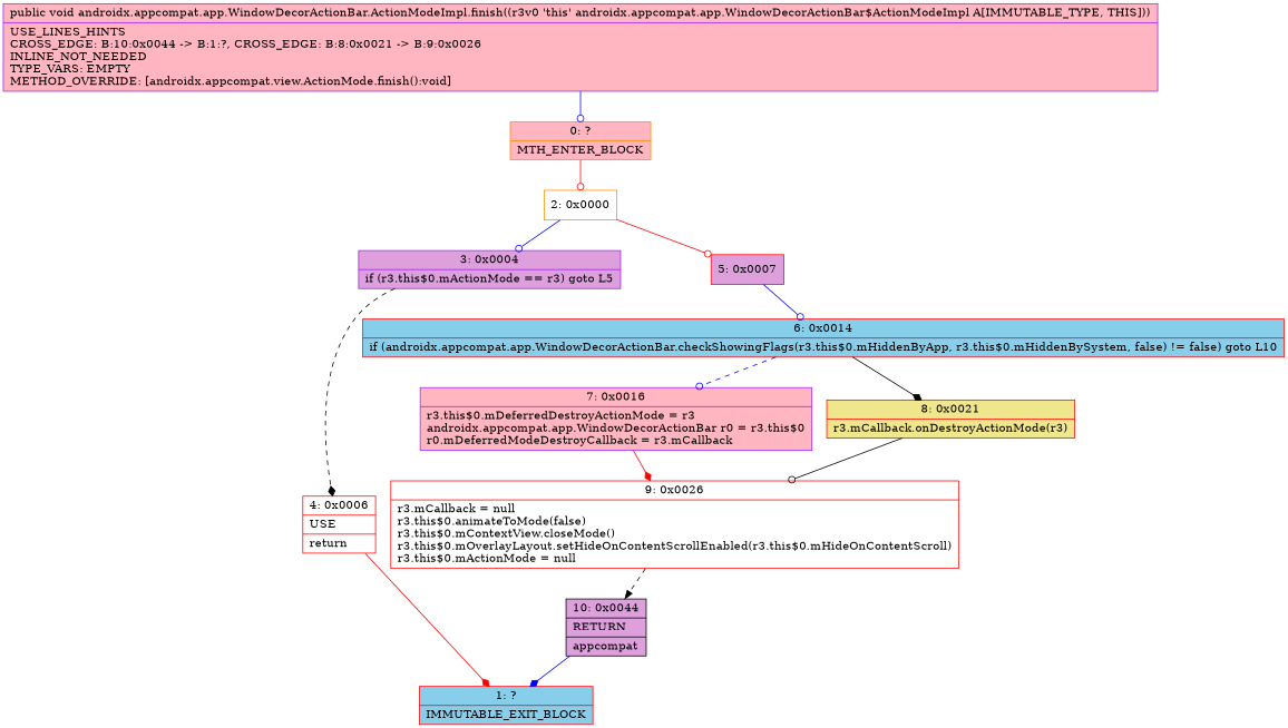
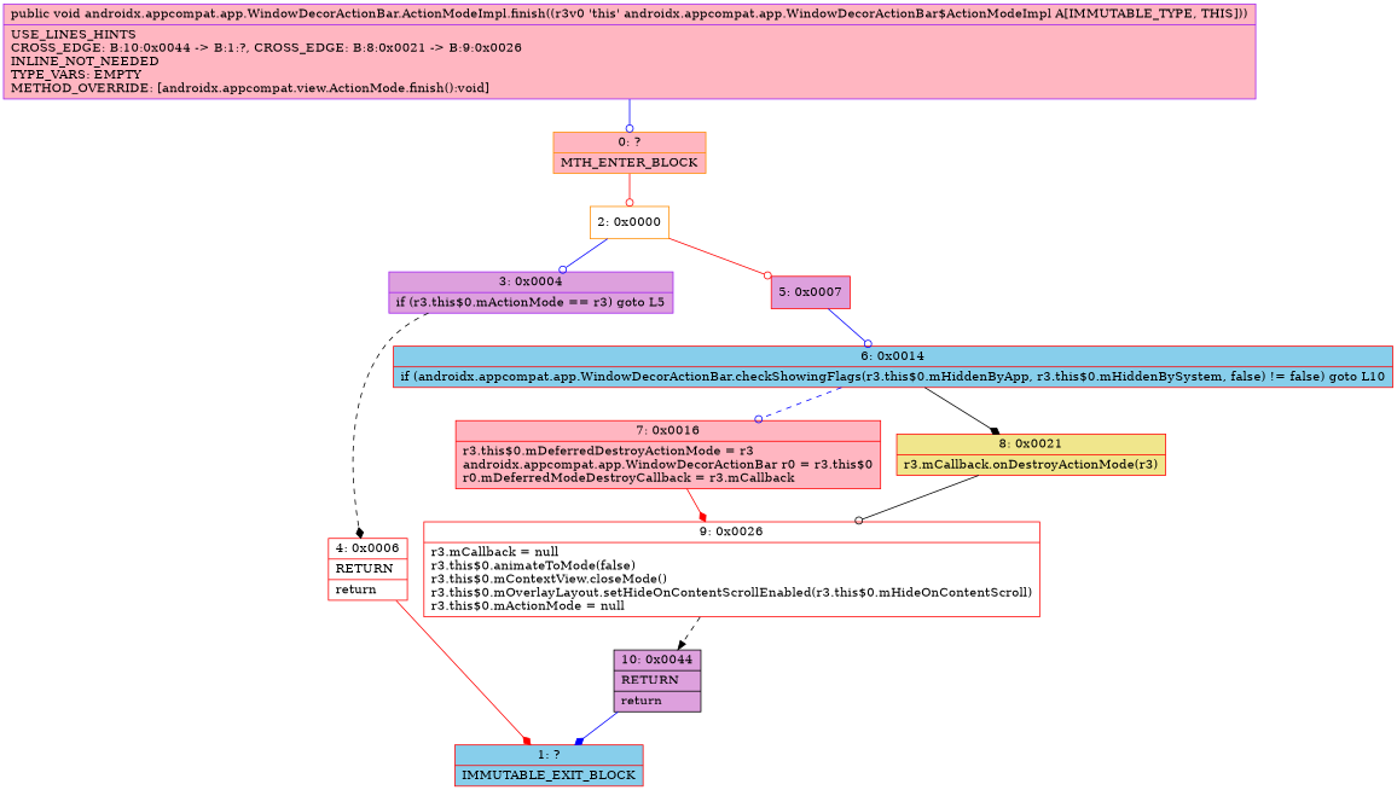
  digraph {
    node [color=red fillcolor=lightpink shape=record style=filled]
    edge [arrowhead=odot color=blue]
    n1 [color=darkorange label="{0\:\ ?|MTH_ENTER_BLOCK\l}"]
    n2 [color=darkorange fillcolor=white label="{2\:\ 0x0000}"]
    n3 [color=purple fillcolor=plum label="{3\:\ 0x0004|if (r3.this$0.mActionMode == r3) goto L5\l}"]
    n4 [fillcolor=plum label="{5\:\ 0x0007}"]
-   n5 [fillcolor=white label="{4\:\ 0x0006|USE\l|return\l}"]
+   n5 [fillcolor=white label="{4\:\ 0x0006|RETURN\l|return\l}"]
    n6 [fillcolor=skyblue label="{1\:\ ?|IMMUTABLE_EXIT_BLOCK\l}"]
    n7 [fillcolor=skyblue label="{6\:\ 0x0014|if (androidx.appcompat.app.WindowDecorActionBar.checkShowingFlags(r3.this$0.mHiddenByApp, r3.this$0.mHiddenBySystem, false) != false) goto L10\l}"]
-   n8 [color=purple label="{7\:\ 0x0016|r3.this$0.mDeferredDestroyActionMode = r3\landroidx.appcompat.app.WindowDecorActionBar r0 = r3.this$0\lr0.mDeferredModeDestroyCallback = r3.mCallback\l}"]
+   n8 [label="{7\:\ 0x0016|r3.this$0.mDeferredDestroyActionMode = r3\landroidx.appcompat.app.WindowDecorActionBar r0 = r3.this$0\lr0.mDeferredModeDestroyCallback = r3.mCallback\l}"]
    n9 [fillcolor=khaki label="{8\:\ 0x0021|r3.mCallback.onDestroyActionMode(r3)\l}"]
    n10 [fillcolor=white label="{9\:\ 0x0026|r3.mCallback = null\lr3.this$0.animateToMode(false)\lr3.this$0.mContextView.closeMode()\lr3.this$0.mOverlayLayout.setHideOnContentScrollEnabled(r3.this$0.mHideOnContentScroll)\lr3.this$0.mActionMode = null\l}"]
-   n11 [color=black fillcolor=plum label="{10\:\ 0x0044|RETURN\l|appcompat\l}"]
+   n11 [color=black fillcolor=plum label="{10\:\ 0x0044|RETURN\l|return\l}"]
    n12 [color=purple label="{public void androidx.appcompat.app.WindowDecorActionBar.ActionModeImpl.finish((r3v0 'this' androidx.appcompat.app.WindowDecorActionBar$ActionModeImpl A[IMMUTABLE_TYPE, THIS]))  | USE_LINES_HINTS\lCROSS_EDGE: B:10:0x0044 \-\> B:1:?, CROSS_EDGE: B:8:0x0021 \-\> B:9:0x0026\lINLINE_NOT_NEEDED\lTYPE_VARS: EMPTY\lMETHOD_OVERRIDE: [androidx.appcompat.view.ActionMode.finish():void]\l}"]
    n1 -> n2 [color=red]
    n2 -> n3
    n2 -> n4 [color=red]
    n3 -> n5 [arrowhead=diamond color=black style=dashed]
    n4 -> n7
    n5 -> n6 [arrowhead=diamond color=red]
    n7 -> n8 [style=dashed]
    n7 -> n9 [arrowhead=diamond color=black]
    n8 -> n10 [arrowhead=diamond color=red]
    n9 -> n10 [color=black]
    n10 -> n11 [arrowhead=normal color=black style=dashed]
    n11 -> n6 [arrowhead=diamond]
    n12 -> n1
  }
